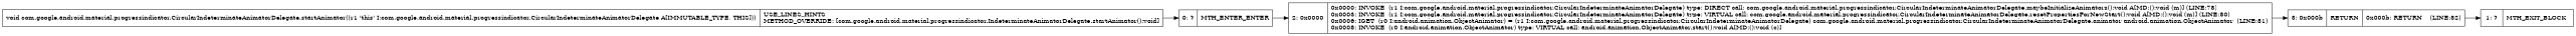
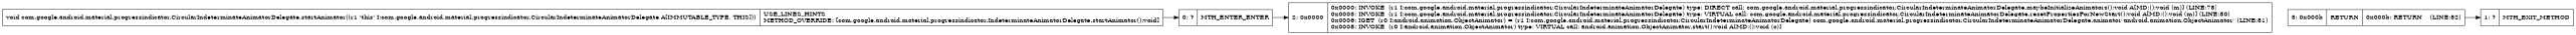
  digraph {
    rankdir=LR
    node [shape=record]
    n1 [label="{0\:\ ?|MTH_ENTER_ENTER\l}"]
    n2 [label="{2\:\ 0x0000|0x0000: INVOKE  (r1 I:com.google.android.material.progressindicator.CircularIndeterminateAnimatorDelegate) type: DIRECT call: com.google.android.material.progressindicator.CircularIndeterminateAnimatorDelegate.maybeInitializeAnimators():void A[MD:():void (m)] (LINE:78)\l0x0003: INVOKE  (r1 I:com.google.android.material.progressindicator.CircularIndeterminateAnimatorDelegate) type: VIRTUAL call: com.google.android.material.progressindicator.CircularIndeterminateAnimatorDelegate.resetPropertiesForNewStart():void A[MD:():void (m)] (LINE:80)\l0x0006: IGET  (r0 I:android.animation.ObjectAnimator) = (r1 I:com.google.android.material.progressindicator.CircularIndeterminateAnimatorDelegate) com.google.android.material.progressindicator.CircularIndeterminateAnimatorDelegate.animator android.animation.ObjectAnimator  (LINE:81)\l0x0008: INVOKE  (r0 I:android.animation.ObjectAnimator) type: VIRTUAL call: android.animation.ObjectAnimator.start():void A[MD:():void (c)]\l}"]
    n3 [label="{3\:\ 0x000b|RETURN\l|0x000b: RETURN    (LINE:82)\l}"]
-   n4 [label="{1\:\ ?|MTH_EXIT_BLOCK\l}"]
+   n4 [label="{1\:\ ?|MTH_EXIT_METHOD\l}"]
    n5 [label="{void com.google.android.material.progressindicator.CircularIndeterminateAnimatorDelegate.startAnimator((r1 'this' I:com.google.android.material.progressindicator.CircularIndeterminateAnimatorDelegate A[IMMUTABLE_TYPE, THIS]))  | USE_LINES_HINTS\lMETHOD_OVERRIDE: [com.google.android.material.progressindicator.IndeterminateAnimatorDelegate.startAnimator():void]\l}"]
    n1 -> n2
-   n2 -> n3
    n3 -> n4
    n5 -> n1
  }
